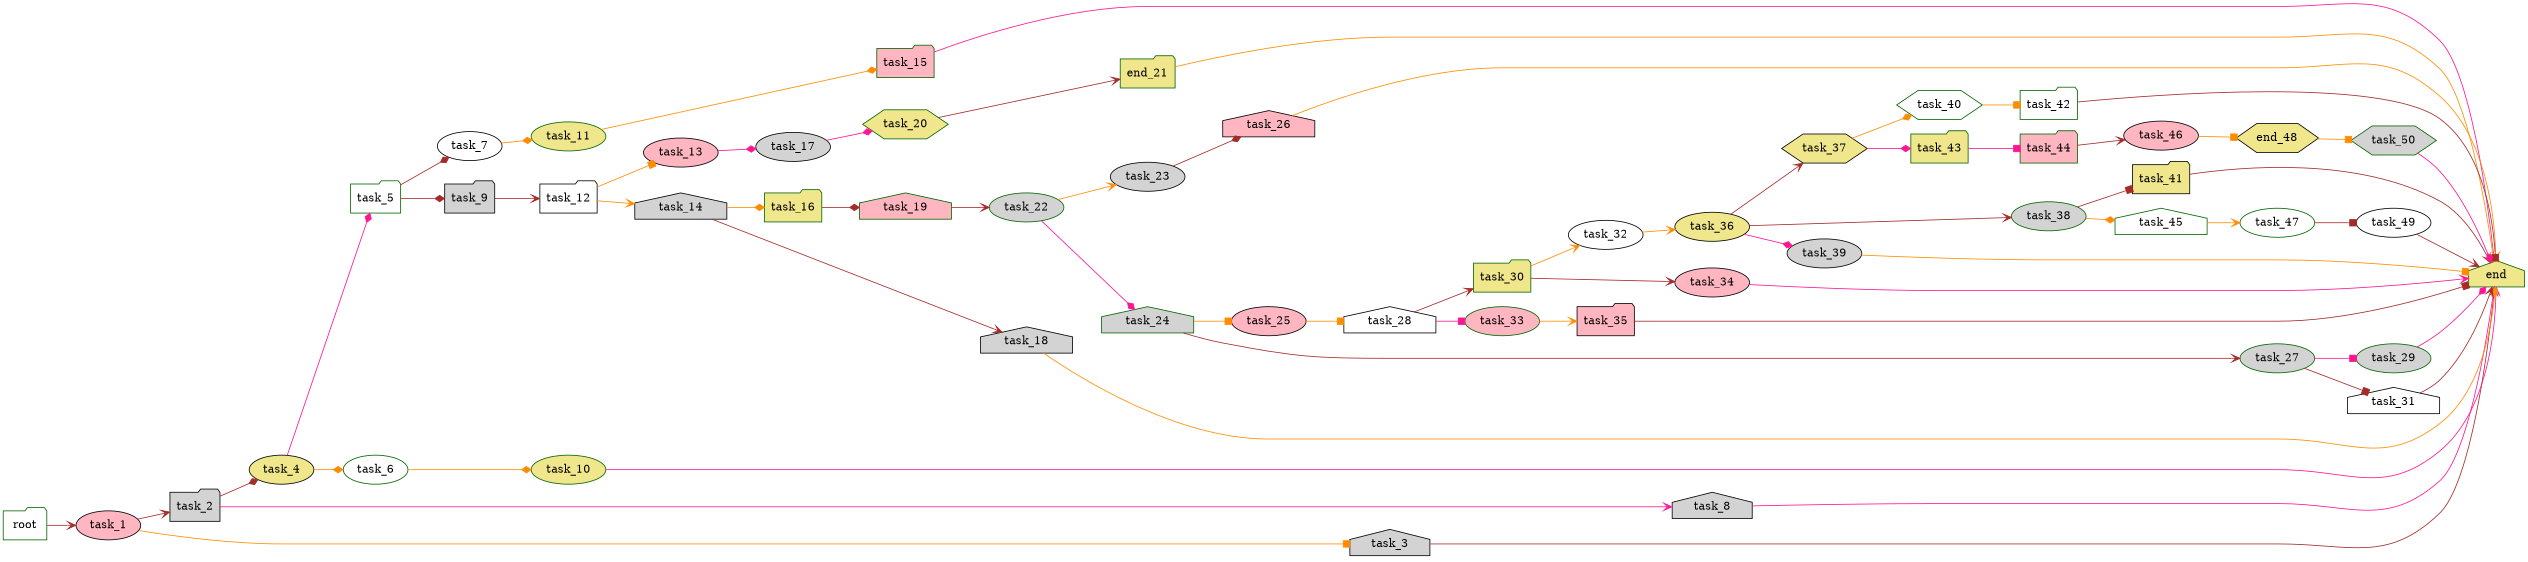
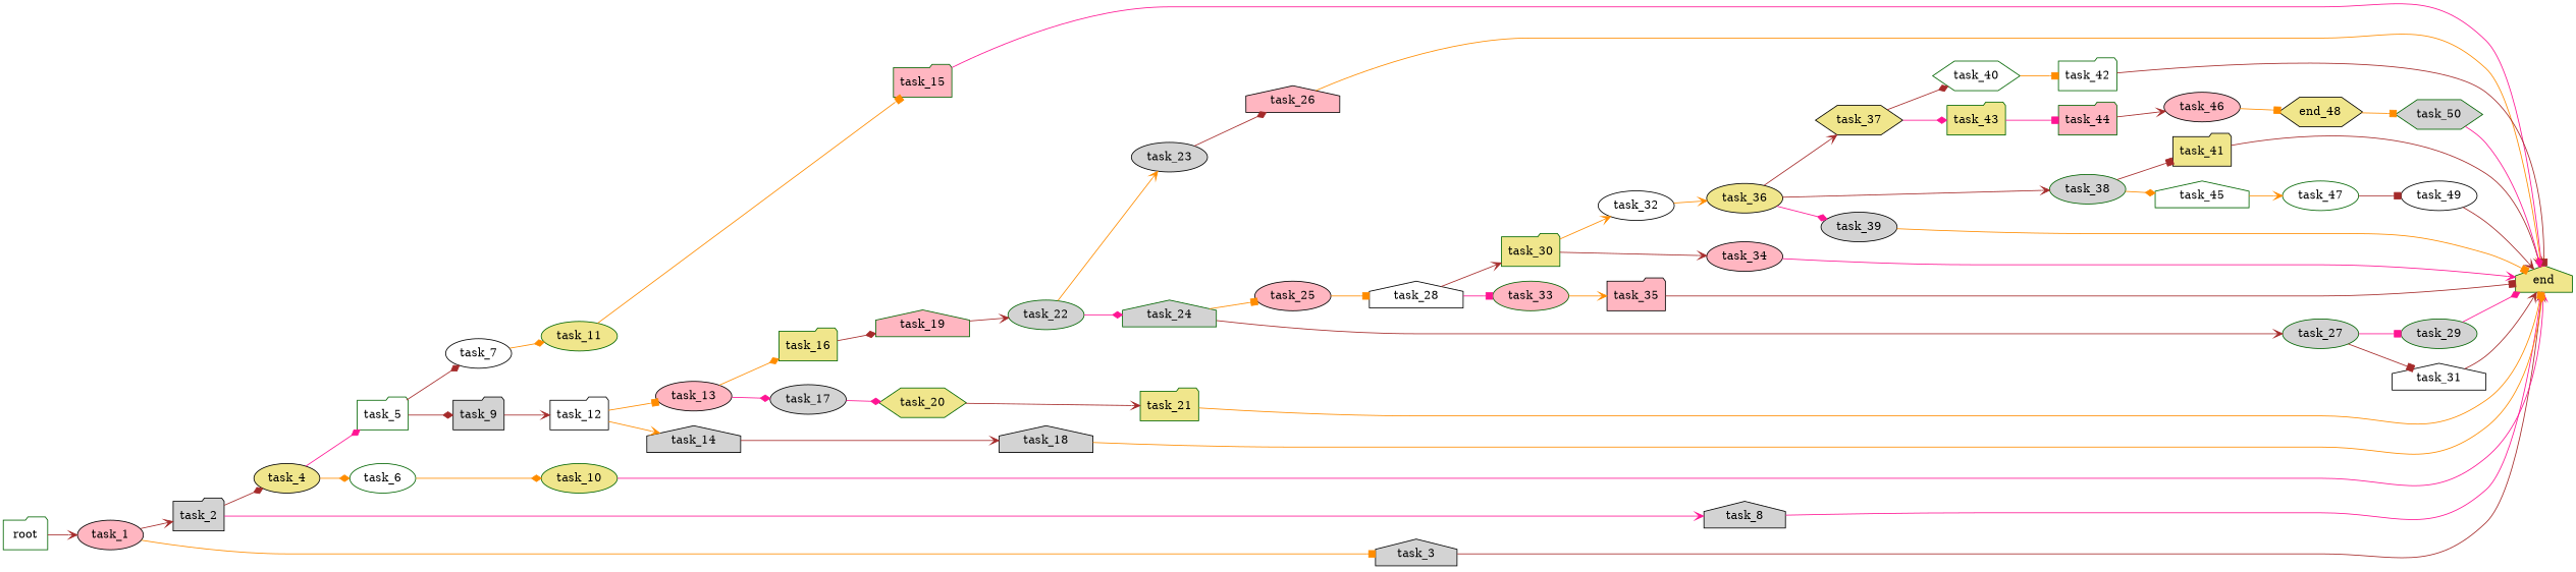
  digraph {
    rankdir=LR
    node [color=black fillcolor=lightgrey shape=ellipse style=filled]
    edge [arrowhead=vee color=brown]
    root [color=darkgreen fillcolor=white shape=folder]
    task_1 [fillcolor=lightpink]
    task_2 [shape=folder]
    task_3 [shape=house]
    task_4 [fillcolor=khaki]
    task_8 [shape=house]
    end [color=darkgreen fillcolor=khaki shape=house]
    task_5 [color=darkgreen fillcolor=white shape=folder]
    task_6 [color=darkgreen fillcolor=white]
    task_7 [fillcolor=white]
    task_9 [shape=folder]
    task_10 [color=darkgreen fillcolor=khaki]
    task_11 [color=darkgreen fillcolor=khaki]
    task_12 [fillcolor=white shape=folder]
    task_15 [color=darkgreen fillcolor=lightpink shape=folder]
    task_13 [fillcolor=lightpink]
    task_14 [shape=house]
    task_16 [color=darkgreen fillcolor=khaki shape=folder]
    task_17
    task_18 [shape=house]
    task_19 [color=darkgreen fillcolor=lightpink shape=house]
    task_20 [color=darkgreen fillcolor=khaki shape=hexagon]
    task_22 [color=darkgreen]
-   task_21 [color=darkgreen fillcolor=khaki shape=folder label=end_21]
+   task_21 [color=darkgreen fillcolor=khaki shape=folder]
    task_23
    task_24 [color=darkgreen shape=house]
    task_26 [fillcolor=lightpink shape=house]
    task_25 [fillcolor=lightpink]
    task_27 [color=darkgreen]
    task_28 [fillcolor=white shape=house]
    task_29 [color=darkgreen]
    task_31 [fillcolor=white shape=house]
    task_30 [color=darkgreen fillcolor=khaki shape=folder]
    task_33 [color=darkgreen fillcolor=lightpink]
    task_32 [fillcolor=white]
    task_34 [fillcolor=lightpink]
    task_35 [fillcolor=lightpink shape=folder]
    task_36 [fillcolor=khaki]
    task_37 [fillcolor=khaki shape=hexagon]
    task_38 [color=darkgreen]
    task_39
    task_40 [color=darkgreen fillcolor=white shape=hexagon]
    task_43 [color=darkgreen fillcolor=khaki shape=folder]
    task_41 [fillcolor=khaki shape=folder]
    task_45 [color=darkgreen fillcolor=white shape=house]
    task_42 [color=darkgreen fillcolor=white shape=folder]
    task_44 [color=darkgreen fillcolor=lightpink shape=folder]
    task_47 [color=darkgreen fillcolor=white]
    task_46 [fillcolor=lightpink]
    n50 [fillcolor=khaki label=end_48 shape=hexagon]
    task_49 [fillcolor=white]
    task_50 [color=darkgreen shape=hexagon]
    root -> task_1
    task_1 -> task_2
    task_1 -> task_3 [arrowhead=box color=darkorange]
    task_2 -> task_4 [arrowhead=diamond]
    task_2 -> task_8 [color=deeppink]
    task_3 -> end
    task_4 -> task_5 [arrowhead=diamond color=deeppink]
    task_4 -> task_6 [arrowhead=diamond color=darkorange]
    task_8 -> end [arrowhead=diamond color=deeppink]
    task_5 -> task_7 [arrowhead=diamond]
    task_5 -> task_9 [arrowhead=diamond]
    task_6 -> task_10 [arrowhead=diamond color=darkorange]
    task_7 -> task_11 [arrowhead=diamond color=darkorange]
    task_9 -> task_12
    task_10 -> end [color=deeppink]
-   task_11 -> task_15 [arrowhead=diamond color=darkorange]
+   task_11 -> task_15 [arrowhead=box color=darkorange]
    task_12 -> task_13 [arrowhead=box color=darkorange]
    task_12 -> task_14 [color=darkorange]
    task_15 -> end [arrowhead=box color=deeppink]
-   task_14 -> task_16 [arrowhead=diamond color=darkorange]
+   task_13 -> task_16 [arrowhead=diamond color=darkorange]
    task_13 -> task_17 [arrowhead=diamond color=deeppink]
    task_14 -> task_18
    task_16 -> task_19 [arrowhead=diamond]
    task_17 -> task_20 [arrowhead=diamond color=deeppink]
    task_18 -> end [arrowhead=diamond color=darkorange]
    task_19 -> task_22
    task_20 -> task_21
    task_22 -> task_23 [color=darkorange]
    task_22 -> task_24 [arrowhead=diamond color=deeppink]
    task_21 -> end [arrowhead=box color=darkorange]
    task_23 -> task_26 [arrowhead=diamond]
    task_24 -> task_25 [arrowhead=box color=darkorange]
    task_24 -> task_27
    task_26 -> end [color=darkorange]
    task_25 -> task_28 [arrowhead=box color=darkorange]
    task_27 -> task_29 [arrowhead=box color=deeppink]
    task_27 -> task_31 [arrowhead=box]
    task_28 -> task_30
    task_28 -> task_33 [arrowhead=box color=deeppink]
    task_29 -> end [arrowhead=diamond color=deeppink]
    task_31 -> end
    task_30 -> task_32 [color=darkorange]
    task_30 -> task_34
    task_33 -> task_35 [color=darkorange]
    task_32 -> task_36 [color=darkorange]
    task_34 -> end [color=deeppink]
    task_35 -> end [arrowhead=box]
    task_36 -> task_37
    task_36 -> task_38
    task_36 -> task_39 [arrowhead=diamond color=deeppink]
-   task_37 -> task_40 [arrowhead=diamond color=darkorange]
+   task_37 -> task_40 [arrowhead=diamond]
    task_37 -> task_43 [arrowhead=diamond color=deeppink]
    task_38 -> task_41 [arrowhead=box]
    task_38 -> task_45 [arrowhead=diamond color=darkorange]
    task_39 -> end [arrowhead=box color=darkorange]
    task_40 -> task_42 [arrowhead=box color=darkorange]
    task_43 -> task_44 [arrowhead=box color=deeppink]
    task_41 -> end
    task_45 -> task_47 [color=darkorange]
    task_42 -> end [arrowhead=box]
    task_44 -> task_46
    task_47 -> task_49 [arrowhead=box]
    task_46 -> n50 [arrowhead=box color=darkorange]
    n50 -> task_50 [arrowhead=box color=darkorange]
    task_49 -> end
    task_50 -> end [arrowhead=diamond color=deeppink]
  }
